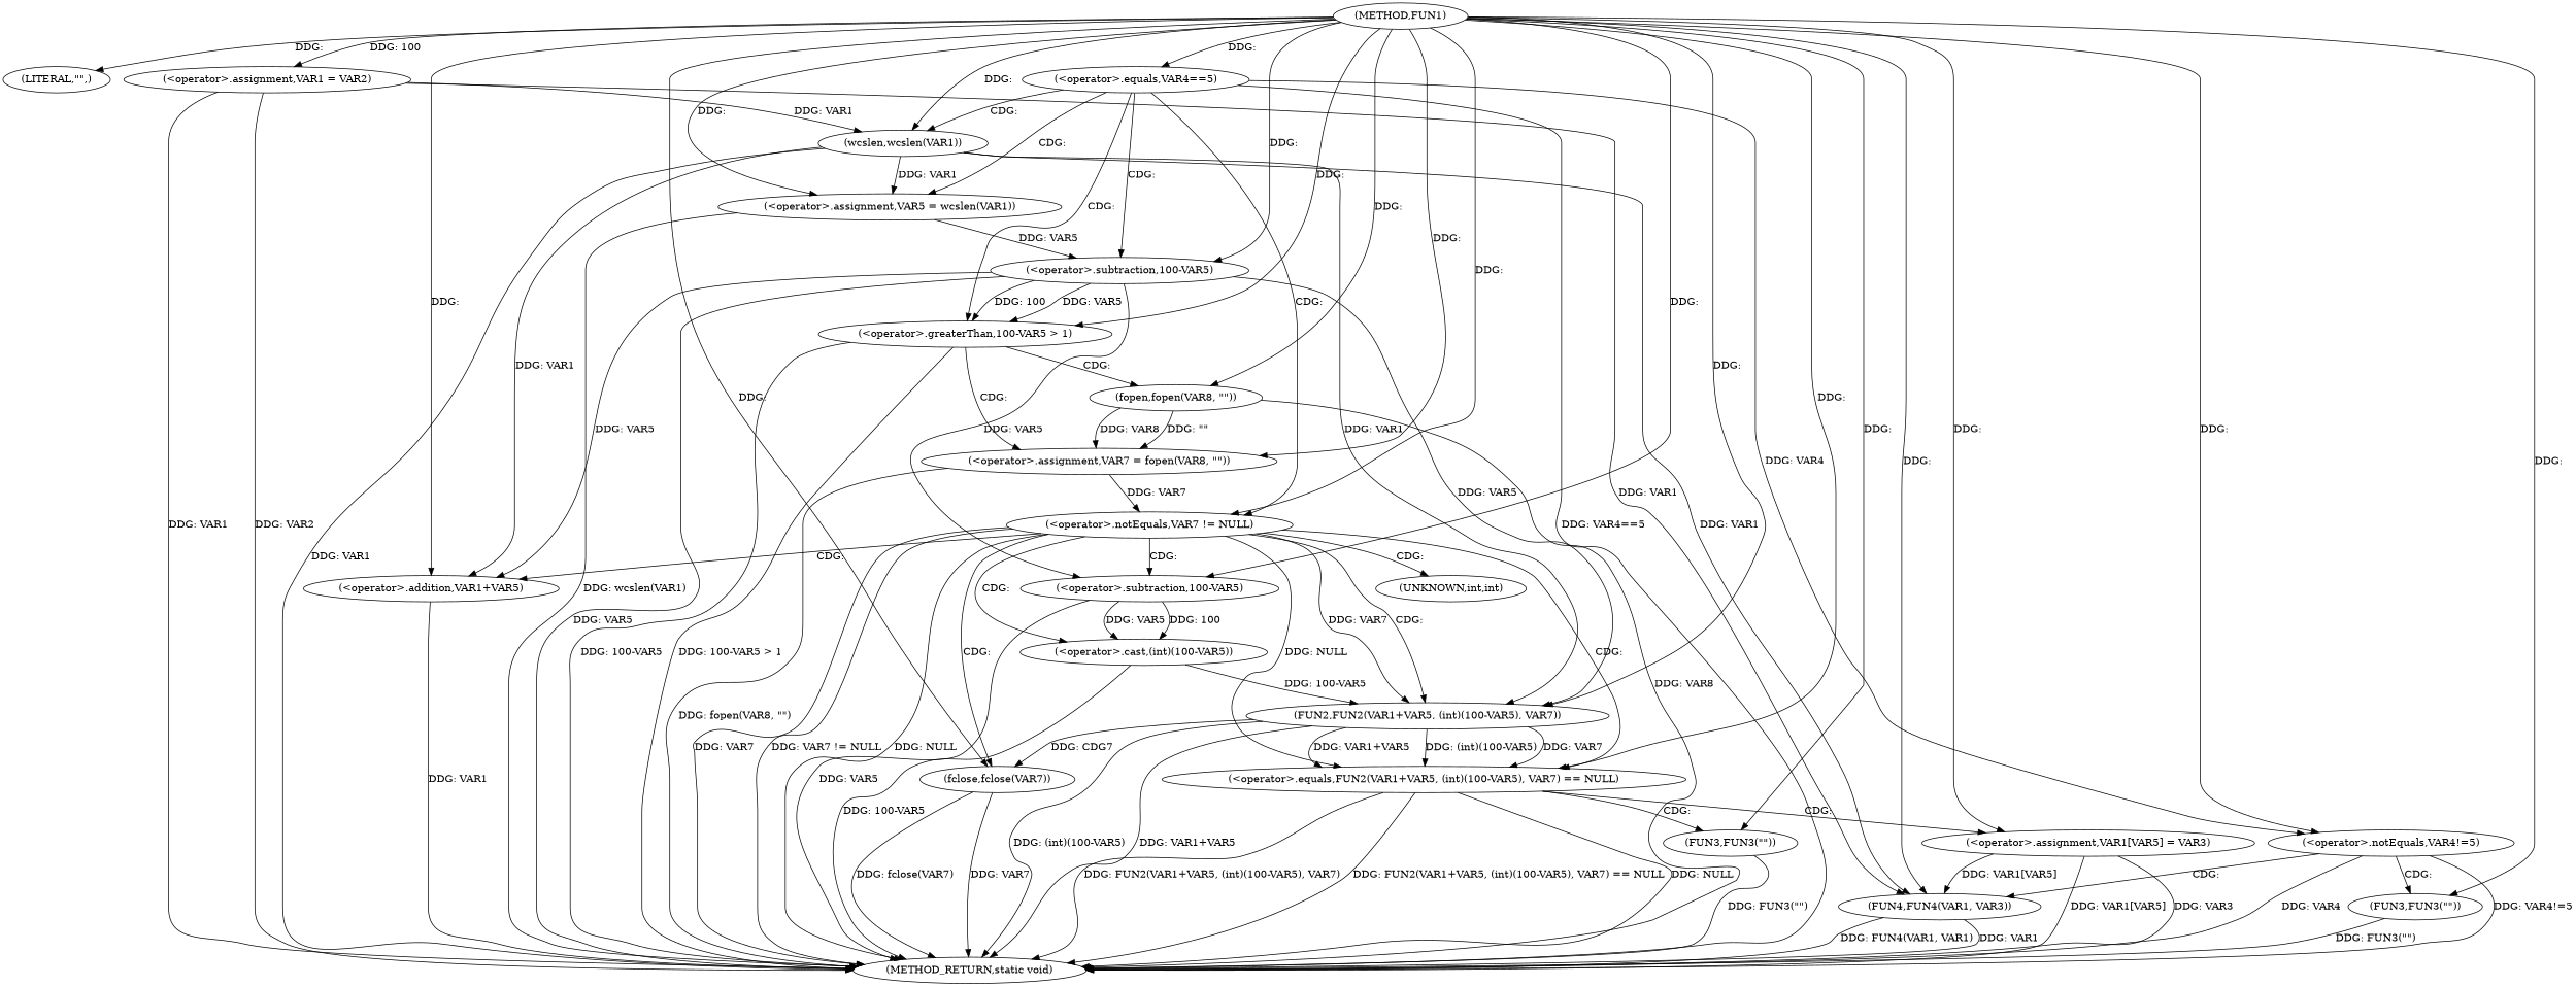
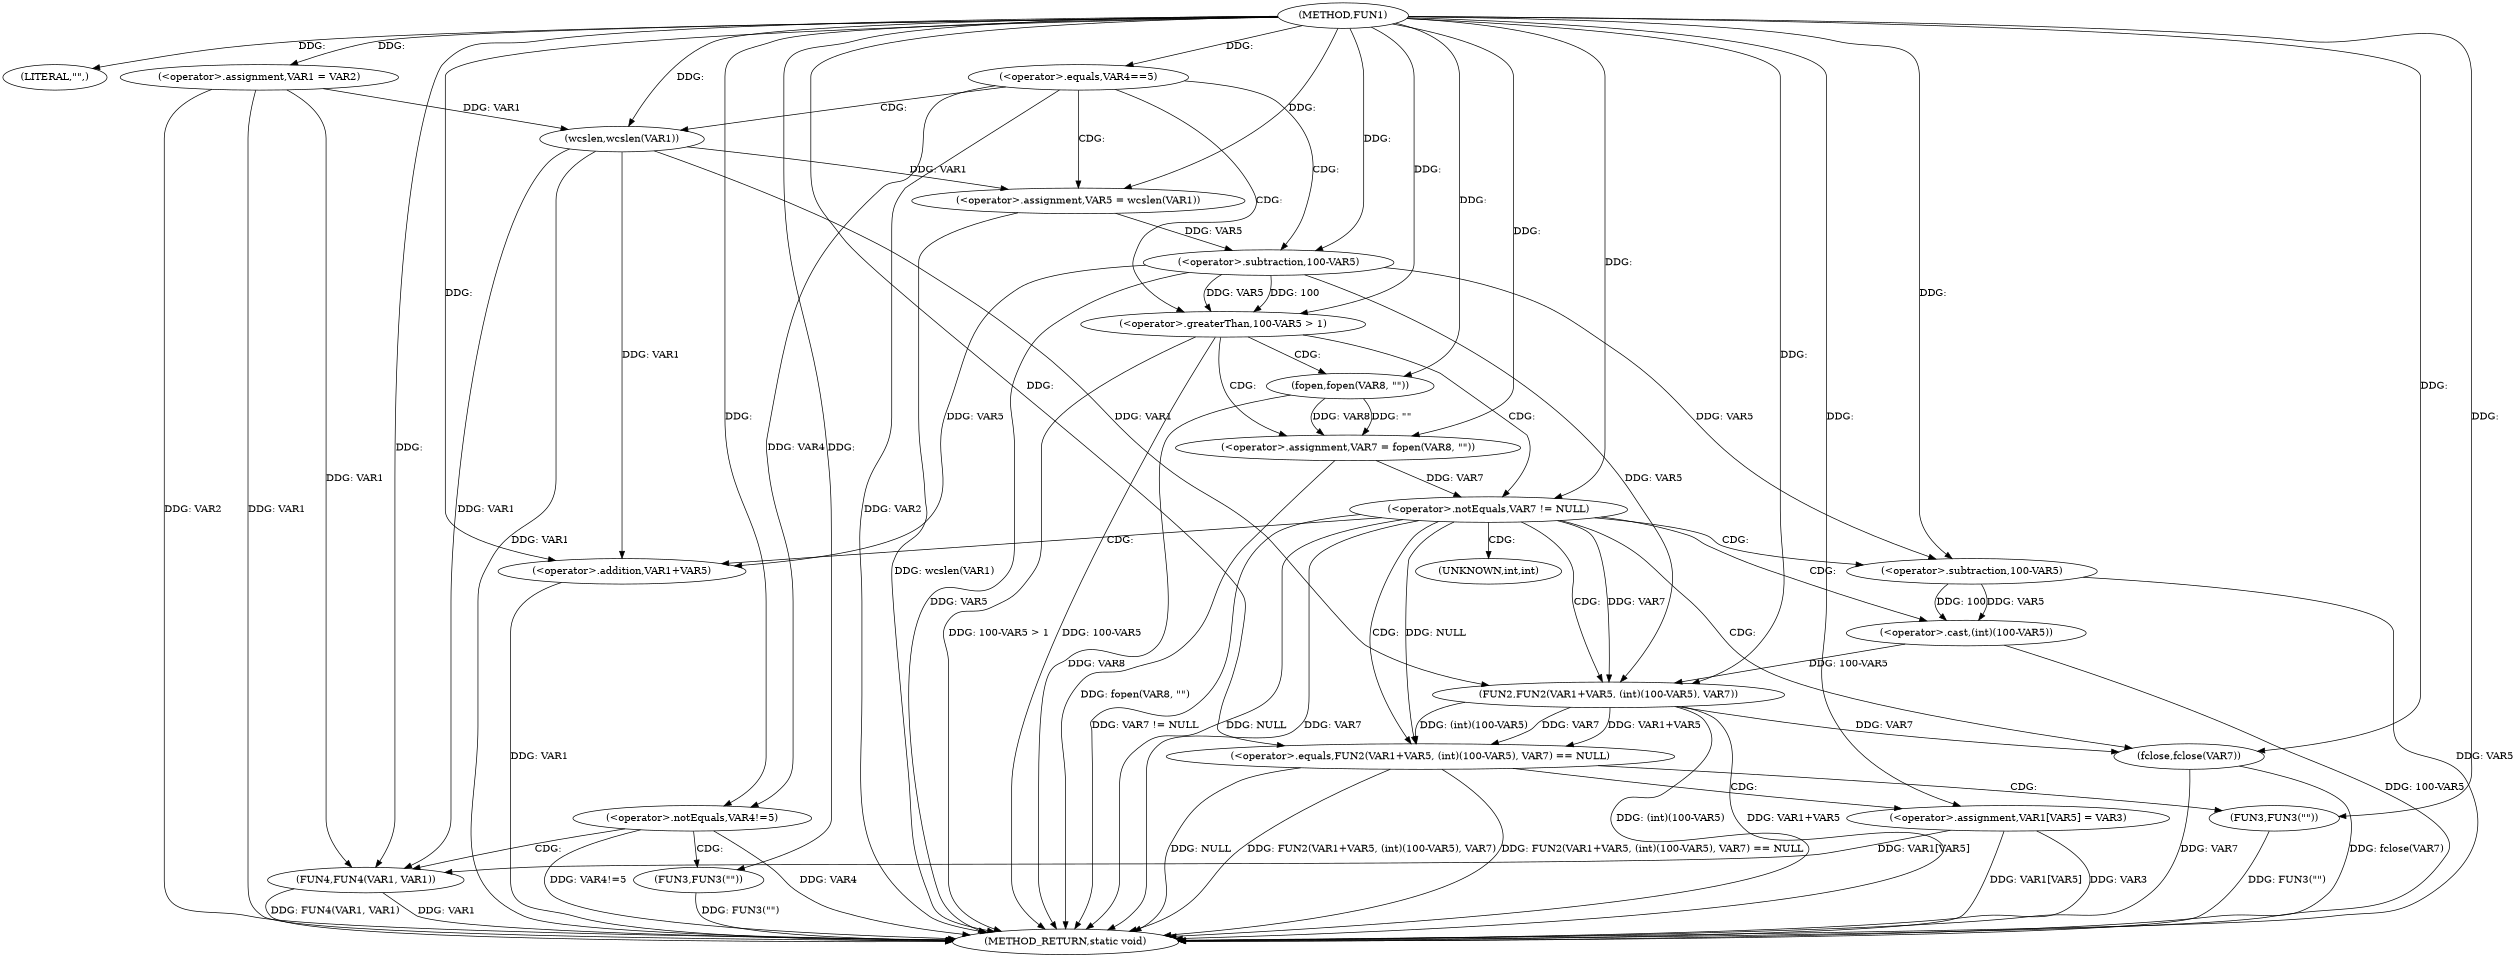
  digraph {
    n1 [label="(METHOD,FUN1)"]
    n2 [label="(LITERAL,\"\",)"]
    n3 [label="(<operator>.assignment,VAR1 = VAR2)"]
    n4 [label="(<operator>.equals,VAR4==5)"]
    n5 [label="(<operator>.assignment,VAR5 = wcslen(VAR1))"]
    n6 [label="(wcslen,wcslen(VAR1))"]
    n7 [label="(<operator>.greaterThan,100-VAR5 > 1)"]
    n8 [label="(<operator>.subtraction,100-VAR5)"]
    n9 [label="(<operator>.assignment,VAR7 = fopen(VAR8, \"\"))"]
    n10 [label="(fopen,fopen(VAR8, \"\"))"]
    n11 [label="(<operator>.notEquals,VAR7 != NULL)"]
    n12 [label="(<operator>.equals,FUN2(VAR1+VAR5, (int)(100-VAR5), VAR7) == NULL)"]
    n13 [label="(FUN2,FUN2(VAR1+VAR5, (int)(100-VAR5), VAR7))"]
    n14 [label="(<operator>.addition,VAR1+VAR5)"]
    n15 [label="(<operator>.subtraction,100-VAR5)"]
    n16 [label="(FUN3,FUN3(\"\"))"]
    n17 [label="(<operator>.assignment,VAR1[VAR5] = VAR3)"]
    n18 [label="(fclose,fclose(VAR7))"]
    n19 [label="(<operator>.notEquals,VAR4!=5)"]
    n20 [label="(FUN3,FUN3(\"\"))"]
-   n21 [label="(FUN4,FUN4(VAR1, VAR3))"]
+   n21 [label="(FUN4,FUN4(VAR1, VAR1))"]
    n22 [label="(METHOD_RETURN,static void)"]
    n23 [label="(<operator>.cast,(int)(100-VAR5))"]
    n24 [label="(UNKNOWN,int,int)"]
    n1 -> n2 [label="DDG: "]
-   n1 -> n3 [label="DDG: 100"]
+   n1 -> n3 [label="DDG: "]
    n1 -> n4 [label="DDG: "]
    n1 -> n5 [label="DDG: "]
    n1 -> n6 [label="DDG: "]
    n1 -> n7 [label="DDG: "]
    n1 -> n8 [label="DDG: "]
    n1 -> n9 [label="DDG: "]
    n1 -> n10 [label="DDG: "]
    n1 -> n11 [label="DDG: "]
    n1 -> n12 [label="DDG: "]
    n1 -> n13 [label="DDG: "]
    n1 -> n14 [label="DDG: "]
    n1 -> n15 [label="DDG: "]
    n1 -> n16 [label="DDG: "]
    n1 -> n17 [label="DDG: "]
    n1 -> n18 [label="DDG: "]
    n1 -> n19 [label="DDG: "]
    n1 -> n20 [label="DDG: "]
    n1 -> n21 [label="DDG: "]
    n3 -> n6 [label="DDG: VAR1"]
    n3 -> n21 [label="DDG: VAR1"]
    n3 -> n22 [label="DDG: VAR1"]
    n3 -> n22 [label="DDG: VAR2"]
    n4 -> n5 [label="CDG: "]
    n4 -> n6 [label="CDG: "]
    n4 -> n7 [label="CDG: "]
    n4 -> n8 [label="CDG: "]
    n4 -> n19 [label="DDG: VAR4"]
-   n4 -> n22 [label="DDG: VAR4==5"]
+   n4 -> n22 [label="DDG: VAR2"]
    n5 -> n8 [label="DDG: VAR5"]
    n5 -> n22 [label="DDG: wcslen(VAR1)"]
    n6 -> n5 [label="DDG: VAR1"]
    n6 -> n13 [label="DDG: VAR1"]
    n6 -> n14 [label="DDG: VAR1"]
    n6 -> n21 [label="DDG: VAR1"]
    n6 -> n22 [label="DDG: VAR1"]
    n7 -> n9 [label="CDG: "]
    n7 -> n10 [label="CDG: "]
-   n4 -> n11 [label="CDG: "]
+   n7 -> n11 [label="CDG: "]
    n7 -> n22 [label="DDG: 100-VAR5"]
    n7 -> n22 [label="DDG: 100-VAR5 > 1"]
    n8 -> n7 [label="DDG: 100"]
    n8 -> n7 [label="DDG: VAR5"]
    n8 -> n13 [label="DDG: VAR5"]
    n8 -> n14 [label="DDG: VAR5"]
    n8 -> n15 [label="DDG: VAR5"]
    n8 -> n22 [label="DDG: VAR5"]
    n9 -> n11 [label="DDG: VAR7"]
    n9 -> n22 [label="DDG: fopen(VAR8, \"\")"]
    n10 -> n9 [label="DDG: VAR8"]
    n10 -> n9 [label="DDG: \"\""]
    n10 -> n22 [label="DDG: VAR8"]
    n11 -> n12 [label="DDG: NULL"]
    n11 -> n12 [label="CDG: "]
    n11 -> n13 [label="DDG: VAR7"]
    n11 -> n13 [label="CDG: "]
    n11 -> n14 [label="CDG: "]
    n11 -> n15 [label="CDG: "]
    n11 -> n18 [label="CDG: "]
    n11 -> n22 [label="DDG: VAR7"]
    n11 -> n22 [label="DDG: VAR7 != NULL"]
    n11 -> n22 [label="DDG: NULL"]
    n11 -> n23 [label="CDG: "]
    n11 -> n24 [label="CDG: "]
    n12 -> n16 [label="CDG: "]
    n12 -> n17 [label="CDG: "]
    n12 -> n22 [label="DDG: NULL"]
    n12 -> n22 [label="DDG: FUN2(VAR1+VAR5, (int)(100-VAR5), VAR7)"]
    n12 -> n22 [label="DDG: FUN2(VAR1+VAR5, (int)(100-VAR5), VAR7) == NULL"]
    n13 -> n12 [label="DDG: VAR1+VAR5"]
    n13 -> n12 [label="DDG: (int)(100-VAR5)"]
    n13 -> n12 [label="DDG: VAR7"]
-   n13 -> n18 [label="DDG: CDG7"]
+   n13 -> n18 [label="DDG: VAR7"]
    n13 -> n22 [label="DDG: (int)(100-VAR5)"]
    n13 -> n22 [label="DDG: VAR1+VAR5"]
    n14 -> n22 [label="DDG: VAR1"]
    n15 -> n22 [label="DDG: VAR5"]
    n15 -> n23 [label="DDG: 100"]
    n15 -> n23 [label="DDG: VAR5"]
    n16 -> n22 [label="DDG: FUN3(\"\")"]
    n17 -> n21 [label="DDG: VAR1[VAR5]"]
    n17 -> n22 [label="DDG: VAR1[VAR5]"]
    n17 -> n22 [label="DDG: VAR3"]
    n18 -> n22 [label="DDG: fclose(VAR7)"]
    n18 -> n22 [label="DDG: VAR7"]
    n19 -> n20 [label="CDG: "]
    n19 -> n21 [label="CDG: "]
    n19 -> n22 [label="DDG: VAR4!=5"]
    n19 -> n22 [label="DDG: VAR4"]
    n20 -> n22 [label="DDG: FUN3(\"\")"]
    n21 -> n22 [label="DDG: VAR1"]
    n21 -> n22 [label="DDG: FUN4(VAR1, VAR1)"]
    n23 -> n13 [label="DDG: 100-VAR5"]
    n23 -> n22 [label="DDG: 100-VAR5"]
  }
